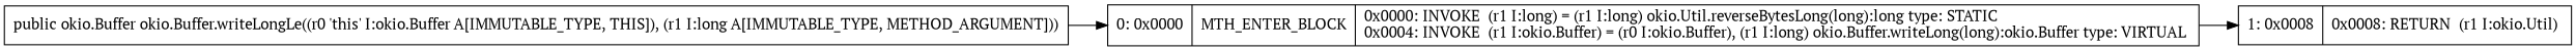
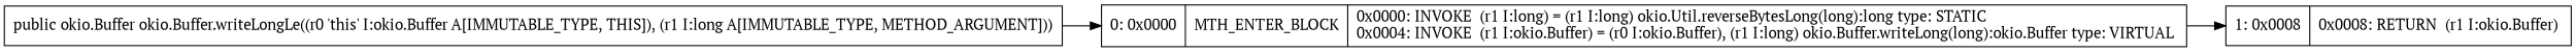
  digraph {
    rankdir=LR
    fontname="PT Serif"
    node [shape=record fontname="PT Serif"]
    edge [fontname="PT Serif"]
    n1 [label="{0\:\ 0x0000|MTH_ENTER_BLOCK\l|0x0000: INVOKE  (r1 I:long) = (r1 I:long) okio.Util.reverseBytesLong(long):long type: STATIC \l0x0004: INVOKE  (r1 I:okio.Buffer) = (r0 I:okio.Buffer), (r1 I:long) okio.Buffer.writeLong(long):okio.Buffer type: VIRTUAL \l}"]
-   n2 [label="{1\:\ 0x0008|0x0008: RETURN  (r1 I:okio.Util) \l}"]
+   n2 [label="{1\:\ 0x0008|0x0008: RETURN  (r1 I:okio.Buffer) \l}"]
    n3 [label="{public okio.Buffer okio.Buffer.writeLongLe((r0 'this' I:okio.Buffer A[IMMUTABLE_TYPE, THIS]), (r1 I:long A[IMMUTABLE_TYPE, METHOD_ARGUMENT])) }"]
    n1 -> n2
    n3 -> n1
  }
